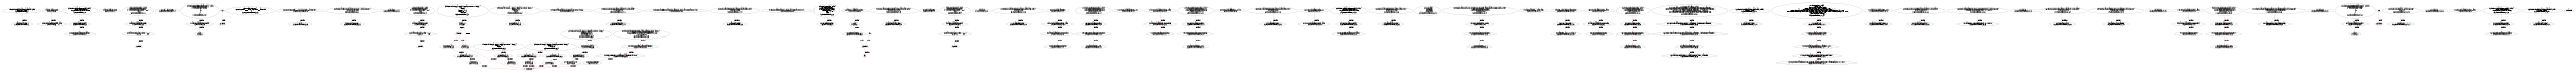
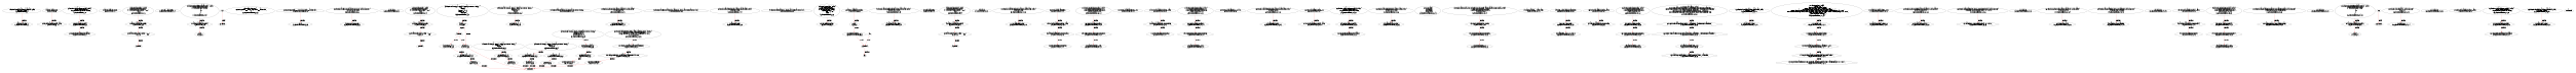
  digraph {
    node [type_label=expression_statement]
    edge [color=red controlflow_type=next_line edge_type=CFG_edge]
    n1 [label="2_ function bug_unchk3(address payable addr) public\n      {addr.send (42 ether); }\n13-function_definition-3-4" method="bug_unchk3(address payable addr)" type_label=function_definition]
    n2 [label="3_ addr.send (42 ether);\n21-expression_statement-4-4" method="bug_unchk3(address payable addr)"]
    n3 [label="4_ address public owner;\n29-new_variable-5-5" type_label=new_variable]
    n4 [label="5_ bool public payedOut_unchk9 = false;\n34-new_variable-6-6" type_label=new_variable]
    n5 [label="6_ function withdrawLeftOver_unchk9() public {\n        require(payedOut_unchk9);\n        msg.sender.send(address(this).balance);\n    }\n41-function_definition-7-10" method="withdrawLeftOver_unchk9()" type_label=function_definition]
    n6 [label="7_ require(payedOut_unchk9);\n45-expression_statement-8-8" method="withdrawLeftOver_unchk9()"]
    n7 [label="8_ msg.sender.send(address(this).balance);\n50-expression_statement-9-9" method="withdrawLeftOver_unchk9()"]
    n8 [label="10_ address public newOwner;\n63-new_variable-11-11" type_label=new_variable]
    n9 [label="11_ function bug_unchk31() public{\naddress payable addr_unchk31;\nif (!addr_unchk31.send (10 ether) || 1==1)\n	{revert();}\n}\n68-function_definition-12-16" method="bug_unchk31()" type_label=function_definition]
    n10 [label="12_ address payable addr_unchk31;\n72-new_variable-13-13" method="bug_unchk31()" type_label=new_variable]
    n11 [label="13_ if_!addr_unchk31.send (10 ether) || 1==1\n77-if-14-15" method="bug_unchk31()" type_label=if]
    n12 [label="13_ end_if" method="bug_unchk31()" type_label=end_if]
    n13 [label="18_ owner = msg.sender;\n105-expression_statement-19-19"]
    n14 [label="20_ function UncheckedExternalCall_unchk4 () public\n{  address payable addr_unchk4;\n   if (! addr_unchk4.send (42 ether))  \n      { \n      }\n	else\n      { \n      }\n}\n111-function_definition-21-29" method="UncheckedExternalCall_unchk4()" type_label=function_definition]
-   n15 [label="21_ address payable address_unchk4;\n115-new_variable-22-22" method="UncheckedExternalCall_unchk4()" type_label=new_variable]
+   n15 [label="21_ address payable addr_unchk4;\n115-new_variable-22-22" method="UncheckedExternalCall_unchk4()" type_label=new_variable]
    n16 [label="22_ if\n120-if-23-28" method="UncheckedExternalCall_unchk4()" type_label=if]
    n17 [label="22_ end_if" method="UncheckedExternalCall_unchk4()" type_label=end_if]
    n18 [label="29_ modifier onlyOwner {\n        require(msg.sender == owner || msg.sender == address(this));\n        _;\n    }\n131-expression_statement-30-33"]
    n19 [label="30_ require(msg.sender == owner || msg.sender == address(this));\n134-expression_statement-31-31"]
    n20 [label="31_ _;\n151-expression_statement-32-32"]
    n21 [label="33_ function transferOwnership(address _newOwner) public onlyOwner {\n        newOwner = _newOwner;\n    }\n153-function_definition-34-36" method="transferOwnership(address _newOwner)" type_label=function_definition]
    n22 [label="34_ newOwner = _newOwner;\n163-expression_statement-35-35" method="transferOwnership(address _newOwner)"]
    n23 [label="33_ onlyOwner\n160-expression_statement-34-34" method="transferOwnership(address _newOwner)"]
    n24 [label="36_ function bug_unchk7() public{\naddress payable addr_unchk7;\nif (!addr_unchk7.send (10 ether) || 1==1)\n	{revert();}\n}\n167-function_definition-37-41" method="bug_unchk7()" type_label=function_definition]
    n25 [label="37_ address payable addr_unchk7;\n171-new_variable-38-38" method="bug_unchk7()" type_label=new_variable]
    n26 [label="38_ if_!addr_unchk7.send (10 ether) || 1==1\n176-if-39-40" method="bug_unchk7()" type_label=if]
    n27 [label="38_ end_if" method="bug_unchk7()" type_label=end_if]
    n28 [label="43_ function mul(uint256 a, uint256 b) internal pure returns (uint256) {\n    if (a == 0) {\n      return 0;\n    }\n    uint256 c = a * b;\n    assert(c / a == b);\n    return c;\n  }\n195-function_definition-44-51" method="mul(uint256 a,uint256 b)" type_label=function_definition]
    n29 [label="44_ if_a == 0\n212-if-45-47" method="mul(uint256 a,uint256 b)" type_label=if]
    n30 [label="44_ end_if" method="mul(uint256 a,uint256 b)" type_label=end_if]
    n31 [label="45_ return 0;\n217-return-46-46" method="mul(uint256 a,uint256 b)" type_label=return]
    n32 [label="47_ uint256 c = a * b;\n219-new_variable-48-48" method="mul(uint256 a,uint256 b)" type_label=new_variable]
    n33 [label="0_ exit_node" type_label=exit]
    n34 [label="48_ assert(c / a == b);\n227-expression_statement-49-49" method="mul(uint256 a,uint256 b)"]
    n35 [label="49_ return c;\n236-return-50-50" method="mul(uint256 a,uint256 b)" type_label=return]
    n36 [label="51_ function div(uint256 a, uint256 b) internal pure returns (uint256) {\n    uint256 c = a / b;\n    return c;\n  }\n238-function_definition-52-55" method="div(uint256 a,uint256 b)" type_label=function_definition]
    n37 [label="52_ uint256 c = a / b;\n255-new_variable-53-53" method="div(uint256 a,uint256 b)" type_label=new_variable]
    n38 [label="53_ return c;\n263-return-54-54" method="div(uint256 a,uint256 b)" type_label=return]
    n39 [label="55_ function sub(uint256 a, uint256 b) internal pure returns (uint256) {\n    assert(b <= a);\n    return a - b;\n  }\n265-function_definition-56-59" method="sub(uint256 a,uint256 b)" type_label=function_definition]
    n40 [label="56_ assert(b <= a);\n282-expression_statement-57-57" method="sub(uint256 a,uint256 b)"]
    n41 [label="57_ return a - b;\n289-return-58-58" method="sub(uint256 a,uint256 b)" type_label=return]
    n42 [label="59_ function add(uint256 a, uint256 b) internal pure returns (uint256) {\n    uint256 c = a + b;\n    assert(c >= a);\n    return c;\n  }\n293-function_definition-60-64" method="add(uint256 a,uint256 b)" type_label=function_definition]
    n43 [label="60_ uint256 c = a + b;\n310-new_variable-61-61" method="add(uint256 a,uint256 b)" type_label=new_variable]
    n44 [label="61_ assert(c >= a);\n318-expression_statement-62-62" method="add(uint256 a,uint256 b)"]
    n45 [label="62_ return c;\n325-return-63-63" method="add(uint256 a,uint256 b)" type_label=return]
    n46 [label="64_ function ceil(uint256 a, uint256 m) internal pure returns (uint256) {\n    uint256 c = add(a,m);\n    uint256 d = sub(c,1);\n    return mul(div(d,m),m);\n  }\n327-function_definition-65-69" method="ceil(uint256 a,uint256 m)" type_label=function_definition]
    n47 [label="65_ uint256 c = add(a,m);\n344-new_variable-66-66" method="ceil(uint256 a,uint256 m)" type_label=new_variable]
    n48 [label="66_ uint256 d = sub(c,1);\n355-new_variable-67-67" method="ceil(uint256 a,uint256 m)" type_label=new_variable]
    n49 [label="67_ return mul(div(d,m),m);\n366-return-68-68" method="ceil(uint256 a,uint256 m)" type_label=return]
    n50 [label="71_ function balanceOf(address who) external view returns (uint256);\n381-function_definition-72-72" method="balanceOf(address who)" type_label=function_definition]
    n51 [label="72_ function my_func_unchk23(address payable dst) public payable{\n        dst.send(msg.value);\n    }\n393-function_definition-73-75" method="my_func_unchk23(address payable dst)" type_label=function_definition]
    n52 [label="73_ dst.send(msg.value);\n402-expression_statement-74-74" method="my_func_unchk23(address payable dst)"]
    n53 [label="75_ function transferFrom(address from, address to, uint256 value) external returns (bool);\n411-function_definition-76-76" method="transferFrom(address from,address to,uint256 value)" type_label=function_definition]
    n54 [label="76_ function unhandledsend_unchk14(address payable callee) public {\n    callee.send(5 ether);\n  }\n430-function_definition-77-79" method="unhandledsend_unchk14(address payable callee)" type_label=function_definition]
    n55 [label="77_ callee.send(5 ether);\n438-expression_statement-78-78" method="unhandledsend_unchk14(address payable callee)"]
    n56 [label="79_ function transfer(address to, uint256 value) external returns (bool);\n446-function_definition-80-80" method="transfer(address to,uint256 value)" type_label=function_definition]
    n57 [label="80_ function bug_unchk30() public{\nuint receivers_unchk30;\naddress payable addr_unchk30;\nif (!addr_unchk30.send(42 ether))\n	{receivers_unchk30 +=1;}\nelse\n	{revert();}\n}\n461-function_definition-81-88" method="bug_unchk30()" type_label=function_definition]
    n58 [label="81_ uint receivers_unchk30;\n465-new_variable-82-82" method="bug_unchk30()" type_label=new_variable]
    n59 [label="82_ address payable addr_unchk30;\n470-new_variable-83-83" method="bug_unchk30()" type_label=new_variable]
    n60 [label="83_ if\n475-if-84-87" method="bug_unchk30()" type_label=if]
    n61 [label="84_ receivers_unchk30 +=1;\n485-expression_statement-85-85" method="bug_unchk30()"]
    n62 [label="83_ end_if" method="bug_unchk30()" type_label=end_if]
    n63 [label=592 type_label=""]
    n64 [label="90_ function callnotchecked_unchk25(address payable callee) public {\n    callee.call.value(1 ether);\n  }\n498-function_definition-91-93" method="callnotchecked_unchk25(address payable callee)" type_label=function_definition]
    n65 [label="91_ callee.call.value(1 ether);\n506-expression_statement-92-92" method="callnotchecked_unchk25(address payable callee)"]
    n66 [label="93_ Token public token;\n516-new_variable-94-94" type_label=new_variable]
    n67 [label="94_ function bug_unchk19() public{\naddress payable addr_unchk19;\nif (!addr_unchk19.send (10 ether) || 1==1)\n	{revert();}\n}\n522-function_definition-95-99" method="bug_unchk19()" type_label=function_definition]
    n68 [label="95_ address payable addr_unchk19;\n526-new_variable-96-96" method="bug_unchk19()" type_label=new_variable]
    n69 [label="96_ if_!addr_unchk19.send (10 ether) || 1==1\n531-if-97-98" method="bug_unchk19()" type_label=if]
    n70 [label="96_ end_if" method="bug_unchk19()" type_label=end_if]
    n71 [label="99_ bool lock;\n547-new_variable-100-100" type_label=new_variable]
    n72 [label="100_ function unhandledsend_unchk26(address payable callee) public {\n    callee.send(5 ether);\n  }\n551-function_definition-101-103" method="unhandledsend_unchk26(address payable callee)" type_label=function_definition]
    n73 [label="101_ callee.send(5 ether);\n559-expression_statement-102-102" method="unhandledsend_unchk26(address payable callee)"]
    n74 [label="103_ uint256 public stakeTokens;\n567-new_variable-104-104" type_label=new_variable]
    n75 [label="104_ bool public payedOut_unchk20 = false;\n572-new_variable-105-105" type_label=new_variable]
    n76 [label="105_ address payable public winner_unchk20;\n579-new_variable-106-106" type_label=new_variable]
    n77 [label="106_ uint public winAmount_unchk20;\n584-new_variable-107-107" type_label=new_variable]
    n78 [label="107_ function sendToWinner_unchk20() public {\n        require(!payedOut_unchk20);\n        winner_unchk20.send(winAmount_unchk20);\n        payedOut_unchk20 = true;\n    }\n589-function_definition-108-112" method="sendToWinner_unchk20()" type_label=function_definition]
    n79 [label="108_ require(!payedOut_unchk20);\n593-expression_statement-109-109" method="sendToWinner_unchk20()"]
    n80 [label="109_ winner_unchk20.send(winAmount_unchk20);\n599-expression_statement-110-110" method="sendToWinner_unchk20()"]
    n81 [label="110_ payedOut_unchk20 = true;\n606-expression_statement-111-111" method="sendToWinner_unchk20()"]
    n82 [label="112_ uint256 private basePercent = 200;\n611-new_variable-113-113" type_label=new_variable]
    n83 [label="114_ bool public payedOut_unchk32 = false;\n622-new_variable-115-115" type_label=new_variable]
    n84 [label="115_ address payable public winner_unchk32;\n629-new_variable-116-116" type_label=new_variable]
    n85 [label="116_ uint public winAmount_unchk32;\n634-new_variable-117-117" type_label=new_variable]
    n86 [label="117_ function sendToWinner_unchk32() public {\n        require(!payedOut_unchk32);\n        winner_unchk32.send(winAmount_unchk32);\n        payedOut_unchk32 = true;\n    }\n639-function_definition-118-122" method="sendToWinner_unchk32()" type_label=function_definition]
    n87 [label="118_ require(!payedOut_unchk32);\n643-expression_statement-119-119" method="sendToWinner_unchk32()"]
    n88 [label="119_ winner_unchk32.send(winAmount_unchk32);\n649-expression_statement-120-120" method="sendToWinner_unchk32()"]
    n89 [label="120_ payedOut_unchk32 = true;\n656-expression_statement-121-121" method="sendToWinner_unchk32()"]
    n90 [label="122_ uint256 public stakeTime = 1814400;\n661-new_variable-123-123" type_label=new_variable]
    n91 [label="123_ function unhandledsend_unchk38(address payable callee) public {\n    callee.send(5 ether);\n  }\n667-function_definition-124-126" method="unhandledsend_unchk38(address payable callee)" type_label=function_definition]
    n92 [label="124_ callee.send(5 ether);\n675-expression_statement-125-125" method="unhandledsend_unchk38(address payable callee)"]
    n93 [label="126_ uint public stakePercentage = 30;\n683-new_variable-127-127" type_label=new_variable]
    n94 [label="127_ bool public payedOut_unchk45 = false;\n689-new_variable-128-128" type_label=new_variable]
    n95 [label="128_ function withdrawLeftOver_unchk45() public {\n        require(payedOut_unchk45);\n        msg.sender.send(address(this).balance);\n    }\n696-function_definition-129-132" method="withdrawLeftOver_unchk45()" type_label=function_definition]
    n96 [label="129_ require(payedOut_unchk45);\n700-expression_statement-130-130" method="withdrawLeftOver_unchk45()"]
    n97 [label="130_ msg.sender.send(address(this).balance);\n705-expression_statement-131-131" method="withdrawLeftOver_unchk45()"]
    n98 [label="133_ function callnotchecked_unchk13(address callee) public {\n    callee.call.value(1 ether);\n  }\n732-function_definition-134-136" method="callnotchecked_unchk13(address callee)" type_label=function_definition]
    n99 [label="134_ callee.call.value(1 ether);\n740-expression_statement-135-135" method="callnotchecked_unchk13(address callee)"]
    n100 [label="137_ struct stake{\n        uint256 time;\n        bool redeem;\n        uint256 tokens;\n    }\n764-expression_statement-138-142" method="stake()"]
    n101 [label="142_ function cash_unchk46(uint roundIndex, uint subpotIndex, address payable winner_unchk46) public{\n        uint64 subpot_unchk46 = 3 ether;\n        winner_unchk46.send(subpot_unchk46);   \n        subpot_unchk46= 0;\n}\n778-function_definition-143-147" method="cash_unchk46(uint roundIndex,uint subpotIndex,address payable winner_unchk46)" type_label=function_definition]
    n102 [label="143_ uint64 subpot_unchk46 = 3 ether;\n794-new_variable-144-144" method="cash_unchk46(uint roundIndex,uint subpotIndex,address payable winner_unchk46)" type_label=new_variable]
    n103 [label="144_ winner_unchk46.send(subpot_unchk46);\n801-expression_statement-145-145" method="cash_unchk46(uint roundIndex,uint subpotIndex,address payable winner_unchk46)"]
    n104 [label="145_ subpot_unchk46= 0;\n808-expression_statement-146-146" method="cash_unchk46(uint roundIndex,uint subpotIndex,address payable winner_unchk46)"]
    n105 [label="147_ mapping(address => stake) staker;\n812-new_variable-148-148" type_label=new_variable]
    n106 [label="149_ token = Token(tokenContractAddress);\n825-expression_statement-150-150"]
    n107 [label="150_ owner = msg.sender;\n832-expression_statement-151-151"]
    n108 [label="151_ stakeTokens = 500 * 10 ** uint(10);\n838-expression_statement-152-152"]
    n109 [label="153_ bool public payedOut_unchk8 = false;\n848-new_variable-154-154" type_label=new_variable]
    n110 [label="154_ address payable public winner_unchk8;\n855-new_variable-155-155" type_label=new_variable]
-   n111 [label="155_ uint public winAmount_unchk8;\n860-new_variable-156-156" type_label=new_variable]
    n112 [label="156_ function sendToWinner_unchk8() public {\n        require(!payedOut_unchk8);\n        winner_unchk8.send(winAmount_unchk8);\n        payedOut_unchk8 = true;\n    }\n865-function_definition-157-161" method="sendToWinner_unchk8()" type_label=function_definition]
    n113 [label="157_ require(!payedOut_unchk8);\n869-expression_statement-158-158" method="sendToWinner_unchk8()"]
    n114 [label="158_ winner_unchk8.send(winAmount_unchk8);\n875-expression_statement-159-159" method="sendToWinner_unchk8()"]
    n115 [label="159_ payedOut_unchk8 = true;\n882-expression_statement-160-160" method="sendToWinner_unchk8()"]
    n116 [label="161_ function startStaking() public{\n        require(token.balanceOf(msg.sender) >= stakeTokens + findOnePercent(stakeTokens));\n        require(token.transferFrom(msg.sender, address(this), stakeTokens  + findOnePercent(stakeTokens)));\n        staker[msg.sender].time = now;\n        staker[msg.sender].tokens =  staker[msg.sender].tokens + stakeTokens;\n        emit stakingstarted(msg.sender, staker[msg.sender].tokens, staker[msg.sender].time);\n    }\n887-function_definition-162-168" method="startStaking()" type_label=function_definition]
    n117 [label="162_ require(token.balanceOf(msg.sender) >= stakeTokens + findOnePercent(stakeTokens));\n891-expression_statement-163-163" method="startStaking()"]
    n118 [label="163_ require(token.transferFrom(msg.sender, address(this), stakeTokens  + findOnePercent(stakeTokens)));\n910-expression_statement-164-164" method="startStaking()"]
    n119 [label="164_ staker[msg.sender].time = now;\n933-expression_statement-165-165" method="startStaking()"]
    n120 [label="165_ staker[msg.sender].tokens =  staker[msg.sender].tokens + stakeTokens;\n943-expression_statement-166-166" method="startStaking()"]
    n121 [label="168_ function bug_unchk39(address payable addr) public\n      {addr.send (4 ether); }\n983-function_definition-169-170" method="bug_unchk39(address payable addr)" type_label=function_definition]
    n122 [label="169_ addr.send (4 ether);\n991-expression_statement-170-170" method="bug_unchk39(address payable addr)"]
    n123 [label="170_ function redeem() public{\n        require(!lock);\n        require(!staker[msg.sender].redeem);\n        require(staker[msg.sender].time + stakeTime <= now);\n        require(token.transfer(msg.sender,staker[msg.sender].tokens));\n        require(token.transferFrom(owner, msg.sender ,staker[msg.sender].tokens * stakePercentage * 100 / 10000));\n        emit tokensRedeemed(msg.sender, staker[msg.sender].tokens, staker[msg.sender].tokens * stakePercentage * 100 / 10000);\n        staker[msg.sender].redeem = true;\n        staker[msg.sender].tokens = 0;\n    }\n999-function_definition-171-180" method="redeem()" type_label=function_definition]
    n124 [label="171_ require(!lock);\n1003-expression_statement-172-172" method="redeem()"]
    n125 [label="172_ require(!staker[msg.sender].redeem);\n1009-expression_statement-173-173" method="redeem()"]
    n126 [label="173_ require(staker[msg.sender].time + stakeTime <= now);\n1021-expression_statement-174-174" method="redeem()"]
    n127 [label="174_ require(token.transfer(msg.sender,staker[msg.sender].tokens));\n1036-expression_statement-175-175" method="redeem()"]
    n128 [label="175_ require(token.transferFrom(owner, msg.sender ,staker[msg.sender].tokens * stakePercentage * 100 / 10000));\n1056-expression_statement-176-176" method="redeem()"]
    n129 [label="177_ staker[msg.sender].redeem = true;\n1112-expression_statement-178-178" method="redeem()"]
    n130 [label="178_ staker[msg.sender].tokens = 0;\n1123-expression_statement-179-179" method="redeem()"]
    n131 [label="180_ function my_func_uncheck36(address payable dst) public payable{\n        dst.call.value(msg.value)(\"\");\n    }\n1133-function_definition-181-183" method="my_func_uncheck36(address payable dst)" type_label=function_definition]
    n132 [label="181_ dst.call.value(msg.value)(\"\");\n1142-expression_statement-182-182" method="my_func_uncheck36(address payable dst)"]
    n133 [label="183_ function changeStakeTokens(uint256 _NewTokensThreshold) public onlyOwner{\n        stakeTokens = _NewTokensThreshold * 10 ** uint(10);\n    }\n1157-function_definition-184-186" method="changeStakeTokens(uint256 _NewTokensThreshold)" type_label=function_definition]
    n134 [label="184_ stakeTokens = _NewTokensThreshold * 10 ** uint(10);\n1167-expression_statement-185-185" method="changeStakeTokens(uint256 _NewTokensThreshold)"]
    n135 [label="183_ onlyOwner\n1164-expression_statement-184-184" method="changeStakeTokens(uint256 _NewTokensThreshold)"]
    n136 [label="186_ function my_func_unchk35(address payable dst) public payable{\n        dst.send(msg.value);\n    }\n1177-function_definition-187-189" method="my_func_unchk35(address payable dst)" type_label=function_definition]
    n137 [label="187_ dst.send(msg.value);\n1186-expression_statement-188-188" method="my_func_unchk35(address payable dst)"]
    n138 [label="189_ function changeStakeTime(uint256 _newStakeTime) public onlyOwner{\n        stakeTime = _newStakeTime;\n    }\n1195-function_definition-190-192" method="changeStakeTime(uint256 _newStakeTime)" type_label=function_definition]
    n139 [label="190_ stakeTime = _newStakeTime;\n1205-expression_statement-191-191" method="changeStakeTime(uint256 _newStakeTime)"]
    n140 [label="189_ onlyOwner\n1202-expression_statement-190-190" method="changeStakeTime(uint256 _newStakeTime)"]
    n141 [label="192_ bool public payedOut_unchk44 = false;\n1209-new_variable-193-193" type_label=new_variable]
    n142 [label="193_ address payable public winner_unchk44;\n1216-new_variable-194-194" type_label=new_variable]
    n143 [label="194_ uint public winAmount_unchk44;\n1221-new_variable-195-195" type_label=new_variable]
    n144 [label="195_ function sendToWinner_unchk44() public {\n        require(!payedOut_unchk44);\n        winner_unchk44.send(winAmount_unchk44);\n        payedOut_unchk44 = true;\n    }\n1226-function_definition-196-200" method="sendToWinner_unchk44()" type_label=function_definition]
    n145 [label="196_ require(!payedOut_unchk44);\n1230-expression_statement-197-197" method="sendToWinner_unchk44()"]
    n146 [label="197_ winner_unchk44.send(winAmount_unchk44);\n1236-expression_statement-198-198" method="sendToWinner_unchk44()"]
    n147 [label="198_ payedOut_unchk44 = true;\n1243-expression_statement-199-199" method="sendToWinner_unchk44()"]
    n148 [label="200_ function changeStakingPercentage(uint _newStakePercentage) public onlyOwner{\n        stakePercentage = _newStakePercentage;\n    }\n1248-function_definition-201-203" method="changeStakingPercentage(uint _newStakePercentage)" type_label=function_definition]
    n149 [label="201_ stakePercentage = _newStakePercentage;\n1258-expression_statement-202-202" method="changeStakingPercentage(uint _newStakePercentage)"]
    n150 [label="200_ onlyOwner\n1255-expression_statement-201-201" method="changeStakingPercentage(uint _newStakePercentage)"]
    n151 [label="203_ function UncheckedExternalCall_unchk40 () public\n{  address payable addr_unchk40;\n   if (! addr_unchk40.send (2 ether))  \n      { \n      }\n	else\n      { \n      }\n}\n1262-function_definition-204-212" method="UncheckedExternalCall_unchk40()" type_label=function_definition]
    n152 [label="204_ address payable addr_unchk40;\n1266-new_variable-205-205" method="UncheckedExternalCall_unchk40()" type_label=new_variable]
    n153 [label="205_ if\n1271-if-206-211" method="UncheckedExternalCall_unchk40()" type_label=if]
    n154 [label="205_ end_if" method="UncheckedExternalCall_unchk40()" type_label=end_if]
    n155 [label="212_ function lockWithdrawals() public onlyOwner{\n        lock = true;\n    }\n1282-function_definition-213-215" method="lockWithdrawals()" type_label=function_definition]
    n156 [label="213_ lock = true;\n1288-expression_statement-214-214" method="lockWithdrawals()"]
    n157 [label="212_ onlyOwner\n1285-expression_statement-213-213" method="lockWithdrawals()"]
    n158 [label="215_ bool public payedOut_unchk33 = false;\n1293-new_variable-216-216" type_label=new_variable]
    n159 [label="216_ function withdrawLeftOver_unchk33() public {\n        require(payedOut_unchk33);\n        msg.sender.send(address(this).balance);\n    }\n1300-function_definition-217-220" method="withdrawLeftOver_unchk33()" type_label=function_definition]
    n160 [label="217_ require(payedOut_unchk33);\n1304-expression_statement-218-218" method="withdrawLeftOver_unchk33()"]
    n161 [label="218_ msg.sender.send(address(this).balance);\n1309-expression_statement-219-219" method="withdrawLeftOver_unchk33()"]
    n162 [label="220_ function findOnePercent(uint256 value) private view returns (uint256)  {\n        uint256 roundValue = value.ceil(basePercent);\n        uint256 onePercent = roundValue.mul(basePercent).div(10000);\n        return onePercent;\n    }\n1322-function_definition-221-225" method="findOnePercent(uint256 value)" type_label=function_definition]
    n163 [label="221_ uint256 roundValue = value.ceil(basePercent);\n1335-new_variable-222-222" method="findOnePercent(uint256 value)" type_label=new_variable]
    n164 [label="222_ uint256 onePercent = roundValue.mul(basePercent).div(10000);\n1346-new_variable-223-223" method="findOnePercent(uint256 value)" type_label=new_variable]
    n165 [label="223_ return onePercent;\n1362-return-224-224" method="findOnePercent(uint256 value)" type_label=return]
    n166 [label="225_ function bug_unchk27(address payable addr) public\n      {addr.send (42 ether); }\n1364-function_definition-226-227" method="bug_unchk27(address payable addr)" type_label=function_definition]
    n167 [label="226_ addr.send (42 ether);\n1372-expression_statement-227-227" method="bug_unchk27(address payable addr)"]
    n168 [label="0_ start_node" type_label=start]
    130 [type_label=""]
    490 [type_label=""]
    1281 [type_label=""]
    n1 -> n2 [label=next_line]
    n3 -> n4 [label=next_line]
    n5 -> n6 [label=next_line]
    n6 -> n7 [label=next_line]
    n9 -> n10 [label=next_line]
    n10 -> n11 [label=next_line]
    n11 -> n12 [controlflow_type=neg_next label=neg_next]
    n14 -> n15 [label=next_line]
    n15 -> n16 [label=next_line]
    n19 -> n20 [label=next_line]
    n21 -> n22 [label=next_line]
    n24 -> n25 [label=next_line]
    n25 -> n26 [label=next_line]
    n26 -> n27 [controlflow_type=neg_next label=neg_next]
    n28 -> n29 [label=next_line]
    n29 -> n30 [controlflow_type=neg_next label=neg_next]
    n29 -> n31 [controlflow_type=pos_next label=pos_next]
    n30 -> n31 [controlflow_type=end_if label=end_if]
    n30 -> n32 [label=next_line]
    n31 -> n33 [controlflow_type=return_exit label=return_exit]
    n32 -> n34 [label=next_line]
    n34 -> n35 [label=next_line]
    n35 -> n33 [controlflow_type=return_exit label=return_exit]
    n36 -> n37 [label=next_line]
    n37 -> n38 [label=next_line]
    n38 -> n33 [controlflow_type=return_exit label=return_exit]
    n39 -> n40 [label=next_line]
    n40 -> n41 [label=next_line]
    n41 -> n33 [controlflow_type=return_exit label=return_exit]
    n42 -> n43 [label=next_line]
-   n44 -> n45 [label=neg_next]
-   n45 -> n33 [controlflow_type=return_exit label=end_exit]
+   n44 -> n45 [label=next_line]
+   n45 -> n33 [controlflow_type=return_exit label=return_exit]
    n46 -> n47 [label=next_line]
    n47 -> n48 [label=next_line]
    n48 -> n49 [label=end_if]
    n49 -> n33 [controlflow_type=return_exit label=return_exit]
    n51 -> n52 [label=next_line]
    n54 -> n55 [label=next_line]
    n57 -> n58 [label=next_line]
    n59 -> n60 [label=next_line]
    n60 -> n61 [controlflow_type=pos_next label=pos_next]
    n61 -> n62 [controlflow_type=end_if label=end_if]
    n62 -> n63 [label=next_line]
    n64 -> n65 [label=next_line]
    n67 -> n68 [label=next_line]
    n68 -> n69 [label=next_line]
    n69 -> n70 [controlflow_type=neg_next label=neg_next]
    n72 -> n73 [label=next_line]
    n74 -> n75 [label=next_line]
    n75 -> n76 [label=next_line]
    n76 -> n77 [label=next_line]
    n78 -> n79 [label=next_line]
    n79 -> n80 [label=next_line]
    n80 -> n81 [label=next_line]
    n83 -> n84 [label=next_line]
    n84 -> n85 [label=next_line]
    n86 -> n87 [label=next_line]
    n87 -> n88 [label=next_line]
    n88 -> n89 [label=next_line]
    n91 -> n92 [label=next_line]
    n93 -> n94 [label=next_line]
    n95 -> n96 [label=next_line]
    n96 -> n97 [label=next_line]
    n98 -> n99 [label=next_line]
    n101 -> n102 [label=next_line]
    n102 -> n103 [label=next_line]
    n103 -> n104 [label=next_line]
    n106 -> n107 [label=next_line]
    n107 -> n108 [label=next_line]
    n109 -> n110 [label=next_line]
-   n110 -> n111 [label=next_line]
    n112 -> n113 [label=next_line]
    n113 -> n114 [label=next_line]
    n114 -> n115 [label=next_line]
    n116 -> n117 [label=next_line]
    n117 -> n118 [label=next_line]
    n118 -> n119 [label=next_line]
    n119 -> n120 [label=next_line]
    n121 -> n122 [label=next_line]
    n123 -> n124 [label=next_line]
    n124 -> n125 [label=next_line]
    n125 -> n126 [label=next_line]
    n126 -> n127 [label=next_line]
    n127 -> n128 [label=next_line]
    n129 -> n130 [label=next_line]
    n131 -> n132 [label=next_line]
    n133 -> n134 [label=next_line]
    n136 -> n137 [label=next_line]
    n138 -> n139 [label=next_line]
    n141 -> n142 [label=next_line]
    n142 -> n143 [label=next_line]
    n144 -> n145 [label=next_line]
    n145 -> n146 [label=next_line]
    n146 -> n147 [label=next_line]
    n148 -> n149 [label=next_line]
    n151 -> n152 [label=next_line]
    n152 -> n153 [label=next_line]
    n155 -> n156 [label=next_line]
    n159 -> n160 [label=next_line]
    n160 -> n161 [label=next_line]
    n162 -> n163 [label=next_line]
    n163 -> n164 [label=next_line]
    n164 -> n165 [label=next_line]
    n165 -> n33 [controlflow_type=return_exit label=return_exit]
    n166 -> n167 [label=next_line]
    130 -> n17 [controlflow_type=end_if label=end_if]
    490 -> n62 [controlflow_type=end_if label=end_if]
    1281 -> n154 [controlflow_type=end_if label=end_if]
  }
